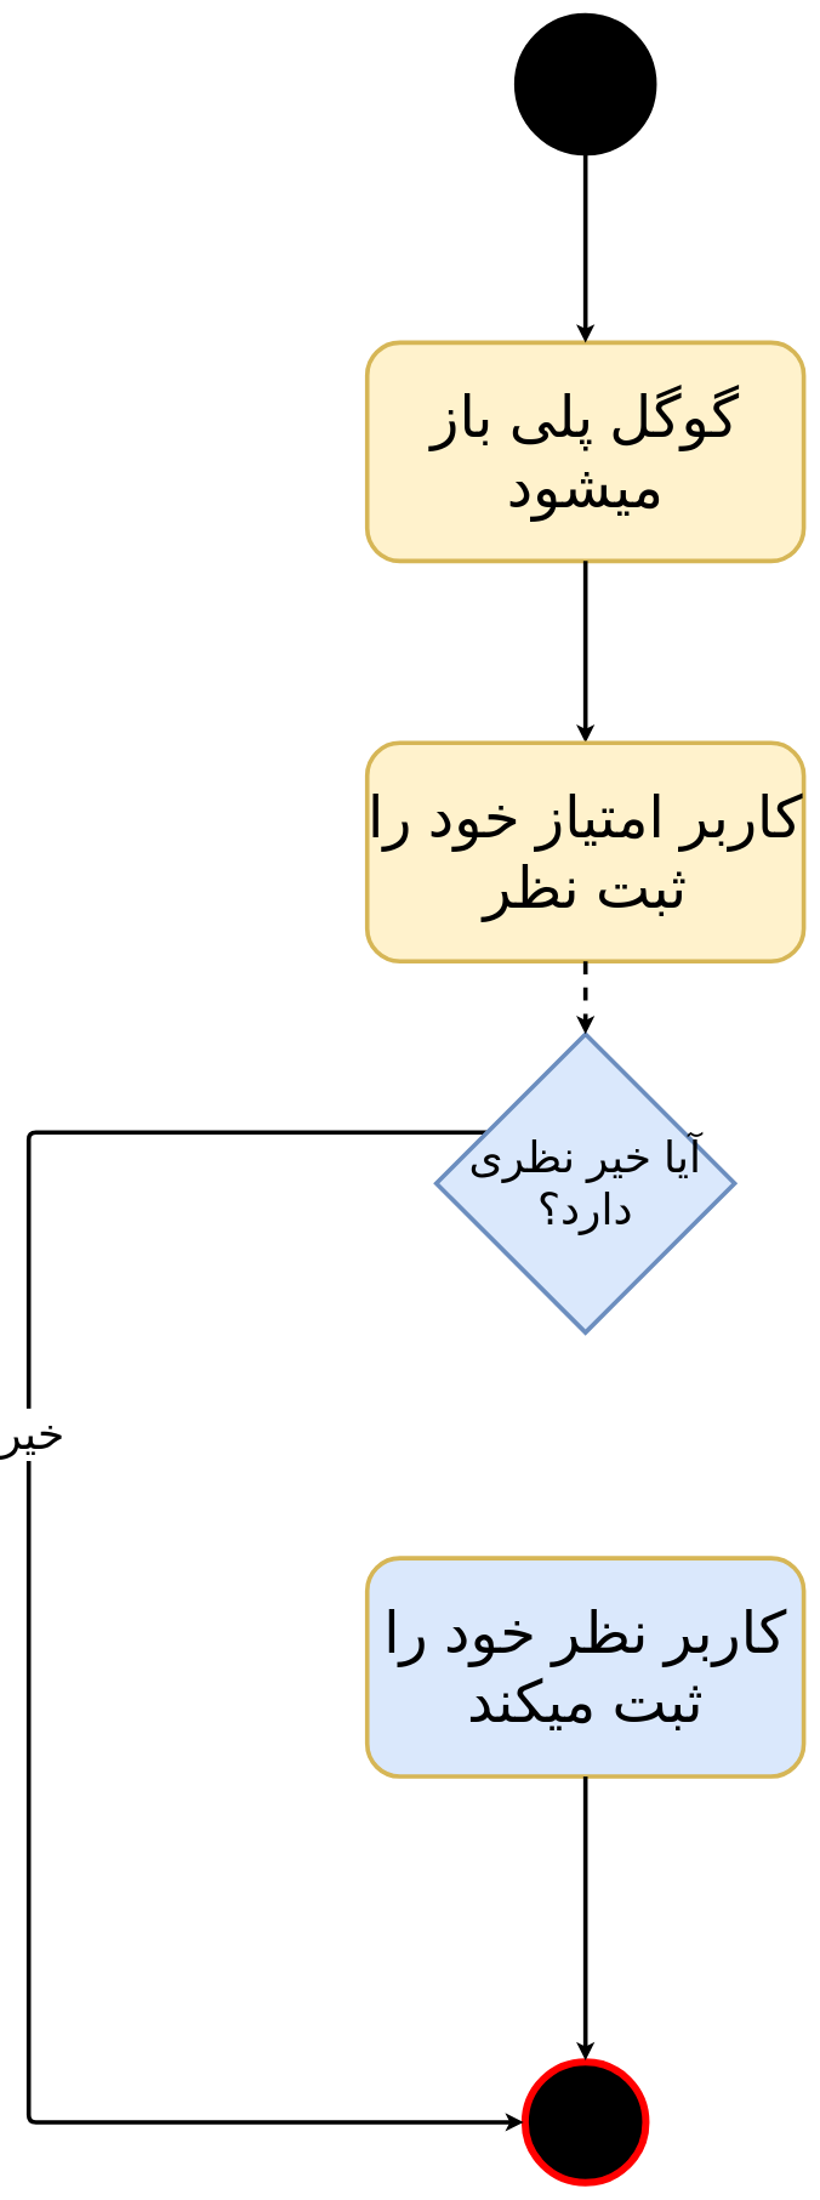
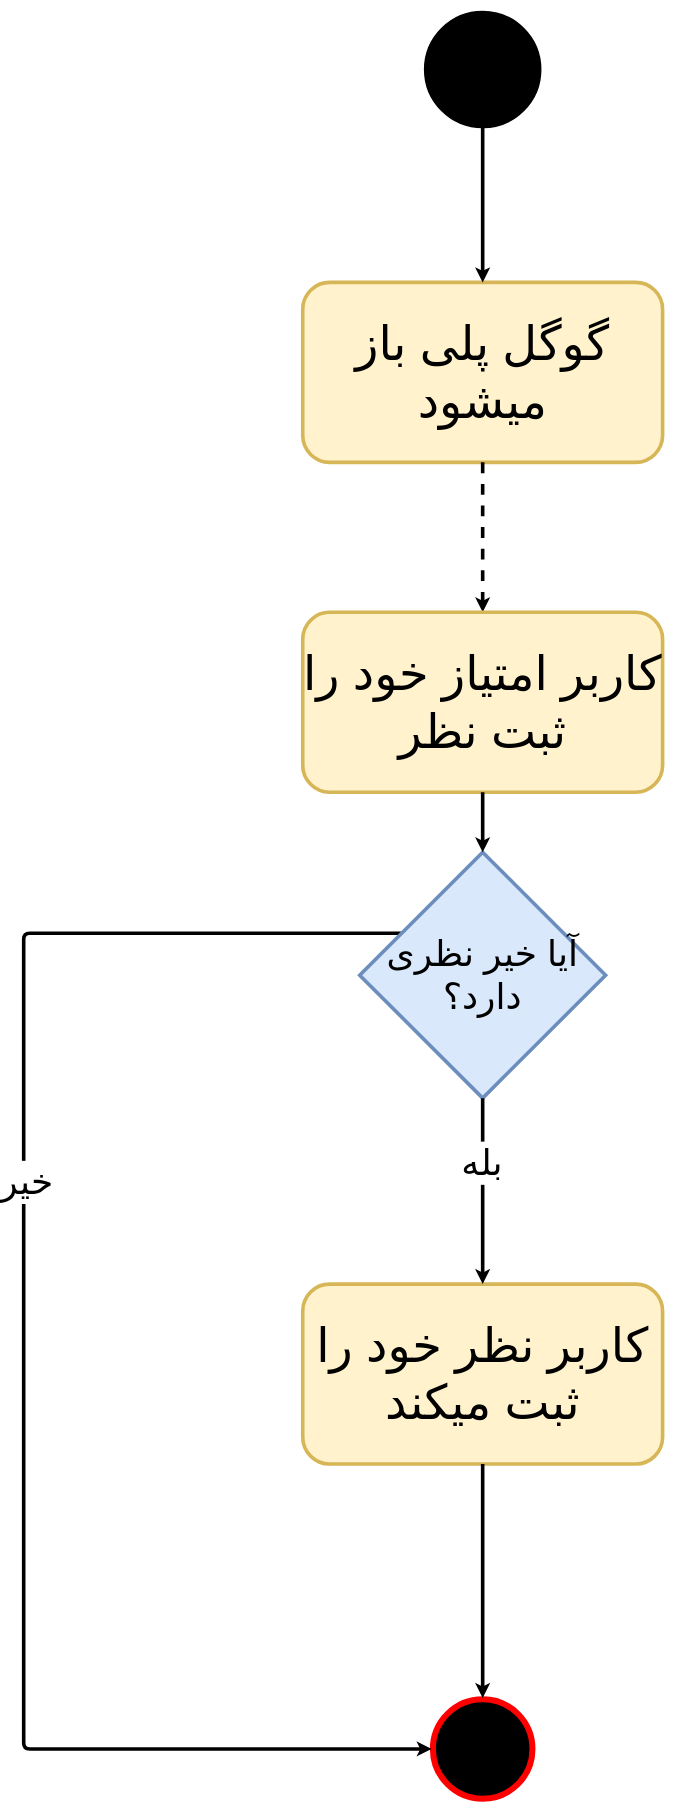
  <mxCell id="0" />
  <mxCell id="1" parent="0" />
  <mxCell id="2" value="" style="group" vertex="1" connectable="0" parent="1"><mxGeometry x="20" y="20" width="1065.19" height="2980" as="geometry" /></mxCell>
  <mxCell id="3" value="" style="ellipse;whiteSpace=wrap;html=1;aspect=fixed;fillColor=#000000;fontSize=60;strokeWidth=6;align=center;" vertex="1" parent="2"><mxGeometry x="670.19" width="190" height="190" as="geometry" /></mxCell>
  <mxCell id="4" value="گوگل پلی باز میشود" style="rounded=1;whiteSpace=wrap;html=1;fontSize=80;strokeWidth=6;fillColor=#fff2cc;strokeColor=#d6b656;align=center;" vertex="1" parent="2"><mxGeometry x="465.19" y="450" width="600" height="300" as="geometry" /></mxCell>
  <mxCell id="5" style="edgeStyle=orthogonalEdgeStyle;rounded=0;orthogonalLoop=1;jettySize=auto;html=1;strokeWidth=6;entryX=0.5;entryY=0;entryDx=0;entryDy=0;fontSize=60;align=center;" edge="1" parent="2" source="3" target="4"><mxGeometry relative="1" as="geometry"><mxPoint x="480.19" y="3360" as="targetPoint" /></mxGeometry></mxCell>
- <mxCell id="6" style="edgeStyle=orthogonalEdgeStyle;curved=0;rounded=1;sketch=0;orthogonalLoop=1;jettySize=auto;html=1;entryX=0.5;entryY=0;entryDx=0;entryDy=0;fontSize=60;strokeWidth=6;align=center;" edge="1" parent="2" source="4" target="13"><mxGeometry relative="1" as="geometry" /></mxCell>
- <mxCell id="7" value="کاربر نظر خود را ثبت میکند" style="rounded=1;whiteSpace=wrap;html=1;fontSize=80;strokeWidth=6;fillColor=#dae8fc;strokeColor=#d6b656;align=center;" vertex="1" parent="2"><mxGeometry x="465.19" y="2120" width="600" height="300" as="geometry" /></mxCell>
+ <mxCell id="6" style="edgeStyle=orthogonalEdgeStyle;curved=0;rounded=1;sketch=0;orthogonalLoop=1;jettySize=auto;html=1;entryX=0.5;entryY=0;entryDx=0;entryDy=0;fontSize=60;strokeWidth=6;align=center;dashed=1;" edge="1" parent="2" source="4" target="13"><mxGeometry relative="1" as="geometry" /></mxCell>
+ <mxCell id="7" value="کاربر نظر خود را ثبت میکند" style="rounded=1;whiteSpace=wrap;html=1;fontSize=80;strokeWidth=6;fillColor=#fff2cc;strokeColor=#d6b656;align=center;" vertex="1" parent="2"><mxGeometry x="465.19" y="2120" width="600" height="300" as="geometry" /></mxCell>
  <mxCell id="8" value="" style="ellipse;html=1;shape=endState;fillColor=#000000;strokeColor=#ff0000;rounded=0;sketch=0;fontSize=60;strokeWidth=6;align=center;" vertex="1" parent="2"><mxGeometry x="680.19" y="2810" width="170" height="170" as="geometry" /></mxCell>
  <mxCell id="9" style="edgeStyle=orthogonalEdgeStyle;curved=0;rounded=1;sketch=0;orthogonalLoop=1;jettySize=auto;html=1;fontSize=60;strokeWidth=6;entryX=0;entryY=0.5;entryDx=0;entryDy=0;align=center;" edge="1" parent="2" source="14" target="8"><mxGeometry relative="1" as="geometry"><mxPoint x="550" y="4980" as="targetPoint" /><Array as="points"><mxPoint y="1535" /><mxPoint y="2895" /></Array></mxGeometry></mxCell>
  <mxCell id="10" value="خیر" style="edgeLabel;html=1;align=center;verticalAlign=middle;resizable=0;points=[];fontSize=60;" vertex="1" connectable="0" parent="9"><mxGeometry x="-0.217" y="3" relative="1" as="geometry"><mxPoint x="1" as="offset" /></mxGeometry></mxCell>
  <mxCell id="11" style="edgeStyle=orthogonalEdgeStyle;curved=0;rounded=1;sketch=0;orthogonalLoop=1;jettySize=auto;html=1;entryX=0.5;entryY=0;entryDx=0;entryDy=0;fontSize=60;strokeWidth=6;align=center;" edge="1" parent="2" source="7" target="8"><mxGeometry relative="1" as="geometry" /></mxCell>
  <mxCell id="12" value="" style="group" vertex="1" connectable="0" parent="2"><mxGeometry x="465.19" y="1000" width="600.0" height="810" as="geometry" /></mxCell>
  <mxCell id="13" value="کاربر امتیاز خود را ثبت نظر" style="rounded=1;whiteSpace=wrap;html=1;fontSize=80;strokeWidth=6;fillColor=#fff2cc;strokeColor=#d6b656;align=center;" vertex="1" parent="12"><mxGeometry width="600" height="300" as="geometry" /></mxCell>
  <mxCell id="14" value="آیا خیر نظری دارد؟" style="rhombus;whiteSpace=wrap;html=1;fontSize=60;strokeWidth=6;fillColor=#dae8fc;strokeColor=#6c8ebf;align=center;" vertex="1" parent="12"><mxGeometry x="95" y="400" width="410" height="410" as="geometry" /></mxCell>
- <mxCell id="15" style="edgeStyle=orthogonalEdgeStyle;curved=0;rounded=1;sketch=0;orthogonalLoop=1;jettySize=auto;html=1;entryX=0.5;entryY=0;entryDx=0;entryDy=0;fontSize=60;strokeWidth=6;align=center;dashed=1;" edge="1" parent="12" source="13" target="14"><mxGeometry relative="1" as="geometry" /></mxCell>
+ <mxCell id="15" style="edgeStyle=orthogonalEdgeStyle;curved=0;rounded=1;sketch=0;orthogonalLoop=1;jettySize=auto;html=1;entryX=0.5;entryY=0;entryDx=0;entryDy=0;fontSize=60;strokeWidth=6;align=center;" edge="1" parent="12" source="13" target="14"><mxGeometry relative="1" as="geometry" /></mxCell>
+ <mxCell id="16" style="edgeStyle=orthogonalEdgeStyle;curved=0;rounded=1;sketch=0;orthogonalLoop=1;jettySize=auto;html=1;fontSize=60;strokeWidth=6;entryX=0.5;entryY=0;entryDx=0;entryDy=0;align=center;" edge="1" parent="12" source="14" target="7"><mxGeometry relative="1" as="geometry"><mxPoint x="150" y="3130" as="targetPoint" /></mxGeometry></mxCell>
+ <mxCell id="17" value="بله" style="edgeLabel;html=1;align=center;verticalAlign=middle;resizable=0;points=[];fontSize=60;" vertex="1" connectable="0" parent="16"><mxGeometry x="-0.312" y="-2" relative="1" as="geometry"><mxPoint as="offset" /></mxGeometry></mxCell>
